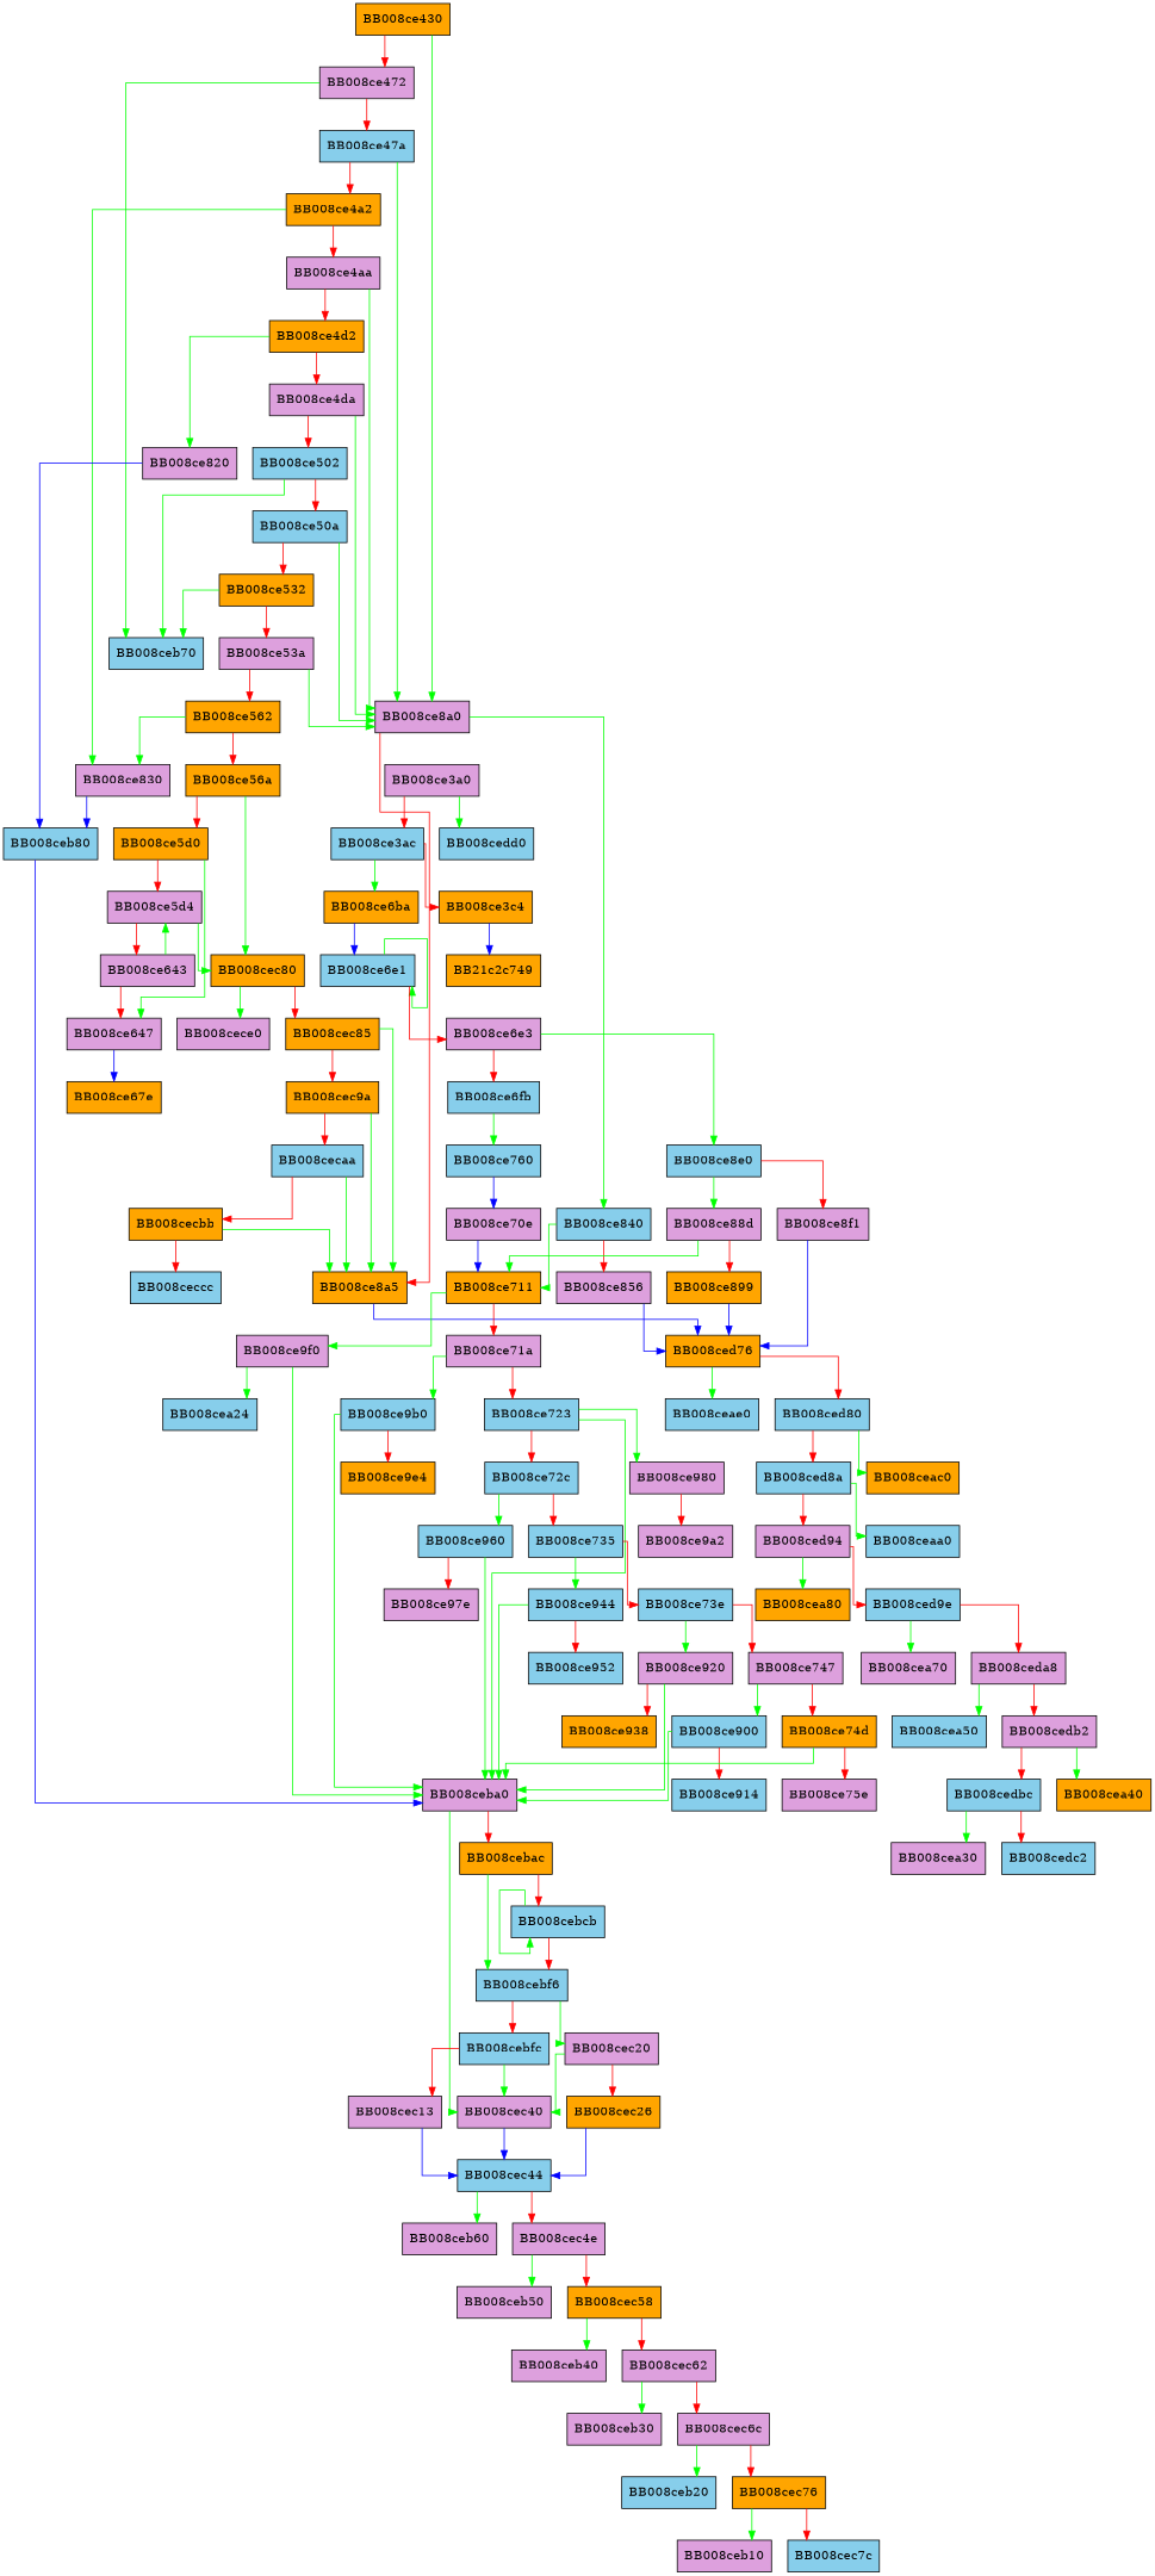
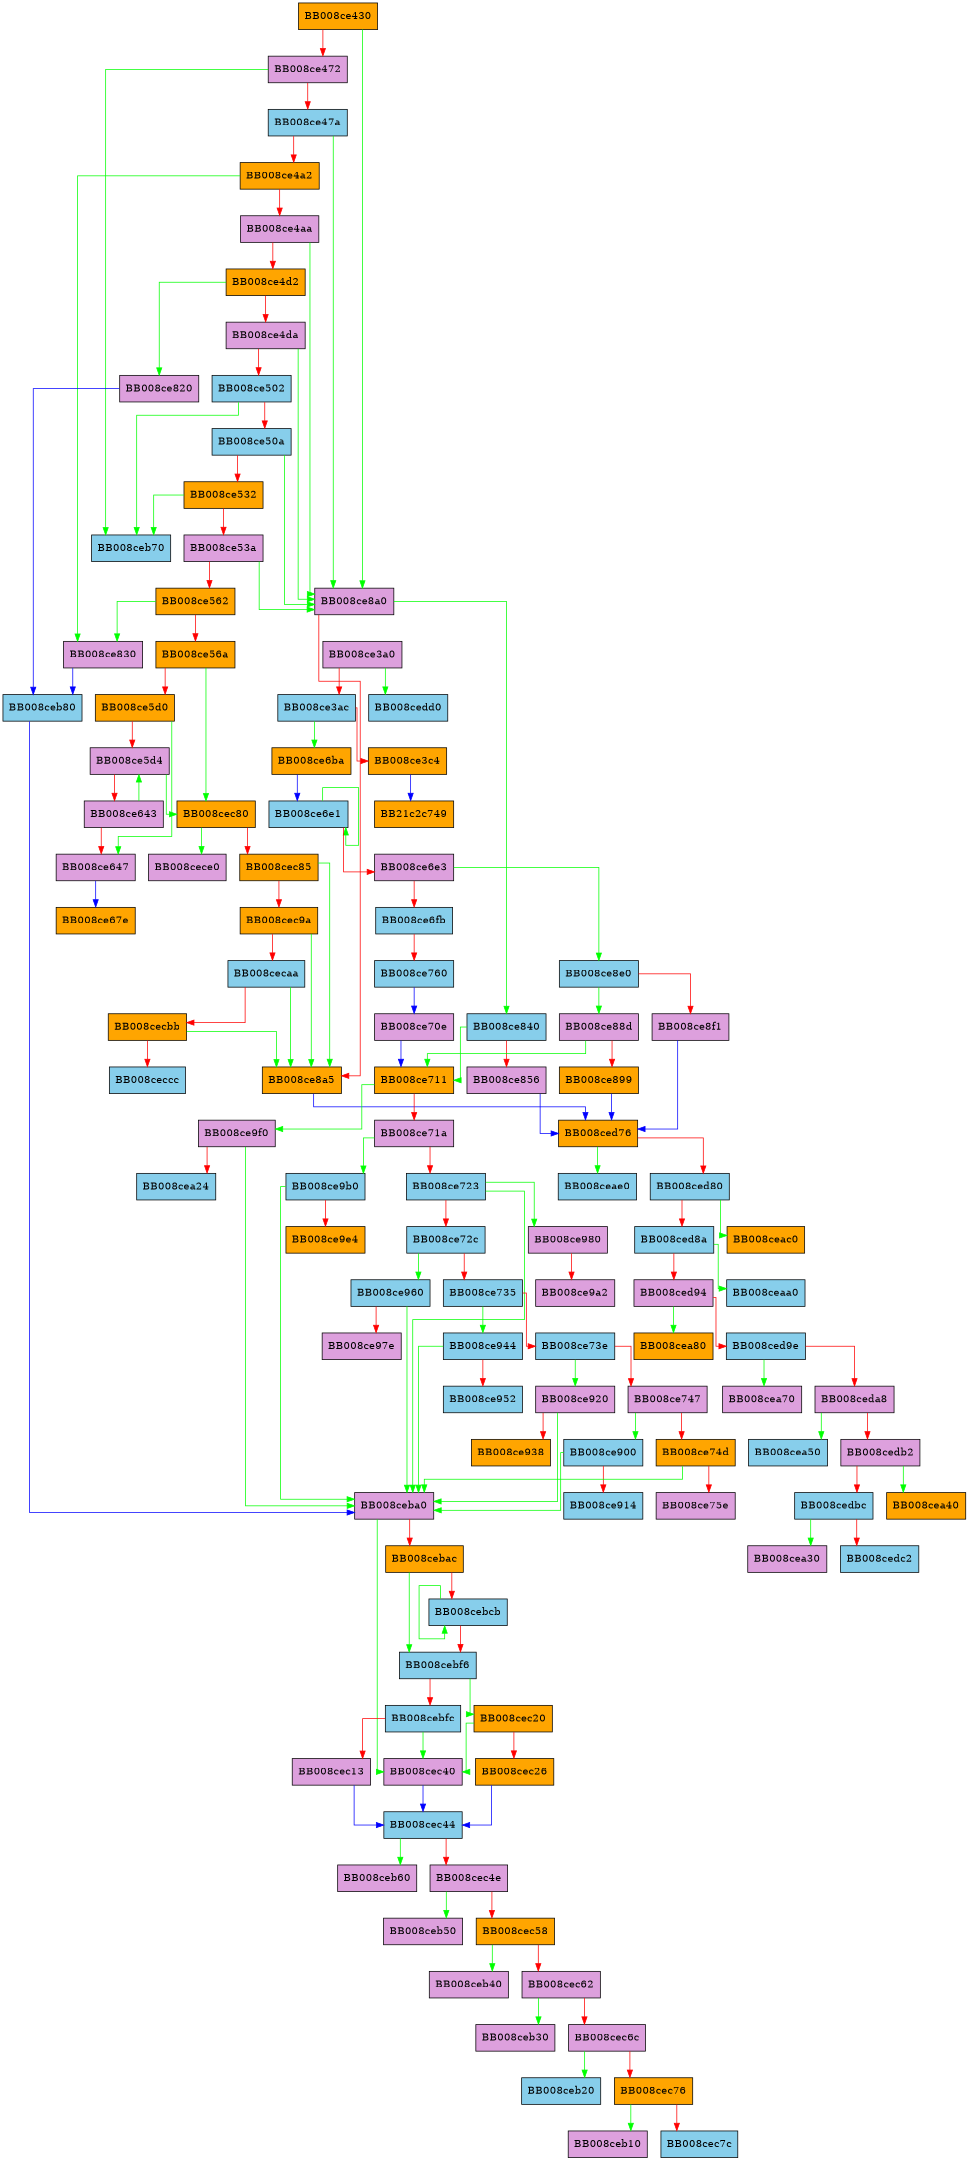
  digraph {
    splines=ortho
    node [fillcolor=plum shape=box style=filled]
    edge [color=green]
    BB008cedd0 [fillcolor=skyblue]
    BB008ce3a0
    BB008ce3ac [fillcolor=skyblue]
    BB008ce6ba [fillcolor=orange]
    BB008ce3c4 [fillcolor=orange]
    BB008ce6e1 [fillcolor=skyblue]
    BB21c2c749 [fillcolor=orange]
    BB008ce6e3
    BB008ce430 [fillcolor=orange]
    BB008ce8a0
    BB008ce472
    BB008ce840 [fillcolor=skyblue]
    BB008ce8a5 [fillcolor=orange]
    BB008ceb70 [fillcolor=skyblue]
    BB008ce47a [fillcolor=skyblue]
    BB008ce711 [fillcolor=orange]
    BB008ce856
    BB008ced76 [fillcolor=orange]
    BB008ce4a2 [fillcolor=orange]
    BB008ceb80 [fillcolor=skyblue]
    BB008ceba0
    BB008ce830
    BB008ce4aa
    BB008ce4d2 [fillcolor=orange]
    BB008ce820
    BB008ce4da
    BB008ce502 [fillcolor=skyblue]
    BB008ce50a [fillcolor=skyblue]
    BB008ce532 [fillcolor=orange]
    BB008ce53a
    BB008ce562 [fillcolor=orange]
    BB008ce56a [fillcolor=orange]
    BB008cec80 [fillcolor=orange]
    BB008ce5d0 [fillcolor=orange]
    BB008cece0
    BB008cec85 [fillcolor=orange]
    BB008ce647
    BB008ce5d4
    BB008cec9a [fillcolor=orange]
    BB008ce67e [fillcolor=orange]
    BB008ce643
    BB008ce8e0 [fillcolor=skyblue]
    BB008ce6fb [fillcolor=skyblue]
    BB008ce88d
    BB008ce8f1
    BB008ce760 [fillcolor=skyblue]
    BB008ce899 [fillcolor=orange]
    BB008ce70e
    BB008ce9f0
    BB008ce71a
    BB008cea24 [fillcolor=skyblue]
    BB008ce9b0 [fillcolor=skyblue]
    BB008ce723 [fillcolor=skyblue]
    BB008cec40
    BB008cebac [fillcolor=orange]
    BB008ce9e4 [fillcolor=orange]
    BB008ce980
    BB008ce72c [fillcolor=skyblue]
    BB008ce9a2
    BB008ce960 [fillcolor=skyblue]
    BB008ce735 [fillcolor=skyblue]
    BB008ce97e
    n63 [fillcolor=skyblue label=BB008ce944]
    BB008ce73e [fillcolor=skyblue]
    BB008ce952 [fillcolor=skyblue]
    BB008ce920
    BB008ce747
    BB008ce938 [fillcolor=orange]
    BB008ce900 [fillcolor=skyblue]
    BB008ce74d [fillcolor=orange]
    BB008ce914 [fillcolor=skyblue]
    BB008ce75e
    BB008cec44 [fillcolor=skyblue]
    BB008cebf6 [fillcolor=skyblue]
    BB008cebcb [fillcolor=skyblue]
    BB008ceae0 [fillcolor=skyblue]
    BB008ced80 [fillcolor=skyblue]
    BB008ceac0 [fillcolor=orange]
    BB008ced8a [fillcolor=skyblue]
    BB008ceb60
    BB008cec4e
-   BB008cec20
+   BB008cec20 [fillcolor=orange]
    BB008cebfc [fillcolor=skyblue]
    BB008cec26 [fillcolor=orange]
    BB008cec13
    BB008ceb50
    BB008cec58 [fillcolor=orange]
    BB008ceb40
    BB008cec62
    BB008ceb30
    BB008cec6c
    BB008ceb20 [fillcolor=skyblue]
    BB008cec76 [fillcolor=orange]
    BB008ceb10
    BB008cec7c [fillcolor=skyblue]
    BB008cecaa [fillcolor=skyblue]
    BB008cecbb [fillcolor=orange]
    BB008ceccc [fillcolor=skyblue]
    BB008ceaa0 [fillcolor=skyblue]
    BB008ced94
    BB008cea80 [fillcolor=orange]
    BB008ced9e [fillcolor=skyblue]
    BB008cea70
    BB008ceda8
    BB008cea50 [fillcolor=skyblue]
    BB008cedb2
    BB008cea40 [fillcolor=orange]
    BB008cedbc [fillcolor=skyblue]
    BB008cea30
    BB008cedc2 [fillcolor=skyblue]
    BB008ce3a0 -> BB008cedd0
    BB008ce3a0 -> BB008ce3ac [color=red]
    BB008ce3ac -> BB008ce6ba
    BB008ce3ac -> BB008ce3c4 [color=red]
    BB008ce6ba -> BB008ce6e1 [color=blue]
    BB008ce3c4 -> BB21c2c749 [color=blue]
    BB008ce6e1 -> BB008ce6e1
    BB008ce6e1 -> BB008ce6e3 [color=red]
    BB008ce6e3 -> BB008ce8e0
    BB008ce6e3 -> BB008ce6fb [color=red]
    BB008ce430 -> BB008ce8a0
    BB008ce430 -> BB008ce472 [color=red]
    BB008ce8a0 -> BB008ce840
    BB008ce8a0 -> BB008ce8a5 [color=red]
    BB008ce472 -> BB008ceb70
    BB008ce472 -> BB008ce47a [color=red]
    BB008ce840 -> BB008ce711
    BB008ce840 -> BB008ce856 [color=red]
    BB008ce8a5 -> BB008ced76 [color=blue]
    BB008ce47a -> BB008ce8a0
    BB008ce47a -> BB008ce4a2 [color=red]
    BB008ce711 -> BB008ce9f0
    BB008ce711 -> BB008ce71a [color=red]
    BB008ce856 -> BB008ced76 [color=blue]
    BB008ced76 -> BB008ceae0
    BB008ced76 -> BB008ced80 [color=red]
    BB008ce4a2 -> BB008ce830
    BB008ce4a2 -> BB008ce4aa [color=red]
    BB008ceb80 -> BB008ceba0 [color=blue]
    BB008ceba0 -> BB008cec40
    BB008ceba0 -> BB008cebac [color=red]
    BB008ce830 -> BB008ceb80 [color=blue]
    BB008ce4aa -> BB008ce8a0
    BB008ce4aa -> BB008ce4d2 [color=red]
    BB008ce4d2 -> BB008ce820
    BB008ce4d2 -> BB008ce4da [color=red]
    BB008ce820 -> BB008ceb80 [color=blue]
    BB008ce4da -> BB008ce8a0
    BB008ce4da -> BB008ce502 [color=red]
    BB008ce502 -> BB008ceb70
    BB008ce502 -> BB008ce50a [color=red]
    BB008ce50a -> BB008ce8a0
    BB008ce50a -> BB008ce532 [color=red]
    BB008ce532 -> BB008ceb70
    BB008ce532 -> BB008ce53a [color=red]
    BB008ce53a -> BB008ce8a0
    BB008ce53a -> BB008ce562 [color=red]
    BB008ce562 -> BB008ce830
    BB008ce562 -> BB008ce56a [color=red]
    BB008ce56a -> BB008cec80
    BB008ce56a -> BB008ce5d0 [color=red]
    BB008cec80 -> BB008cece0
    BB008cec80 -> BB008cec85 [color=red]
    BB008ce5d0 -> BB008ce647
    BB008ce5d0 -> BB008ce5d4 [color=red]
    BB008cec85 -> BB008ce8a5
    BB008cec85 -> BB008cec9a [color=red]
    BB008ce647 -> BB008ce67e [color=blue]
    BB008ce5d4 -> BB008cec80
    BB008ce5d4 -> BB008ce643 [color=red]
    BB008cec9a -> BB008ce8a5
    BB008cec9a -> BB008cecaa [color=red]
    BB008ce643 -> BB008ce647 [color=red]
    BB008ce643 -> BB008ce5d4
    BB008ce8e0 -> BB008ce88d
    BB008ce8e0 -> BB008ce8f1 [color=red]
-   BB008ce6fb -> BB008ce760
+   BB008ce6fb -> BB008ce760 [color=red]
    BB008ce88d -> BB008ce711
    BB008ce88d -> BB008ce899 [color=red]
    BB008ce8f1 -> BB008ced76 [color=blue]
    BB008ce760 -> BB008ce70e [color=blue]
    BB008ce899 -> BB008ced76 [color=blue]
    BB008ce70e -> BB008ce711 [color=blue]
    BB008ce9f0 -> BB008ceba0
-   BB008ce9f0 -> BB008cea24
+   BB008ce9f0 -> BB008cea24 [color=red]
    BB008ce71a -> BB008ce9b0
    BB008ce71a -> BB008ce723 [color=red]
    BB008ce9b0 -> BB008ceba0
    BB008ce9b0 -> BB008ce9e4 [color=red]
    BB008ce723 -> BB008ceba0
    BB008ce723 -> BB008ce980
    BB008ce723 -> BB008ce72c [color=red]
    BB008cec40 -> BB008cec44 [color=blue]
    BB008cebac -> BB008cebf6
    BB008cebac -> BB008cebcb [color=red]
    BB008ce980 -> BB008ce9a2 [color=red]
    BB008ce72c -> BB008ce960
    BB008ce72c -> BB008ce735 [color=red]
    BB008ce960 -> BB008ceba0
    BB008ce960 -> BB008ce97e [color=red]
    BB008ce735 -> n63
    BB008ce735 -> BB008ce73e [color=red]
    n63 -> BB008ceba0
    n63 -> BB008ce952 [color=red]
    BB008ce73e -> BB008ce920
    BB008ce73e -> BB008ce747 [color=red]
    BB008ce920 -> BB008ceba0
    BB008ce920 -> BB008ce938 [color=red]
    BB008ce747 -> BB008ce900
    BB008ce747 -> BB008ce74d [color=red]
    BB008ce900 -> BB008ceba0
    BB008ce900 -> BB008ce914 [color=red]
    BB008ce74d -> BB008ceba0
    BB008ce74d -> BB008ce75e [color=red]
    BB008cec44 -> BB008ceb60
    BB008cec44 -> BB008cec4e [color=red]
    BB008cebf6 -> BB008cec20
    BB008cebf6 -> BB008cebfc [color=red]
    BB008cebcb -> BB008cebf6 [color=red]
    BB008cebcb -> BB008cebcb
    BB008ced80 -> BB008ceac0
    BB008ced80 -> BB008ced8a [color=red]
    BB008ced8a -> BB008ceaa0
    BB008ced8a -> BB008ced94 [color=red]
    BB008cec4e -> BB008ceb50
    BB008cec4e -> BB008cec58 [color=red]
    BB008cec20 -> BB008cec40
    BB008cec20 -> BB008cec26 [color=red]
    BB008cebfc -> BB008cec40
    BB008cebfc -> BB008cec13 [color=red]
    BB008cec26 -> BB008cec44 [color=blue]
    BB008cec13 -> BB008cec44 [color=blue]
    BB008cec58 -> BB008ceb40
    BB008cec58 -> BB008cec62 [color=red]
    BB008cec62 -> BB008ceb30
    BB008cec62 -> BB008cec6c [color=red]
    BB008cec6c -> BB008ceb20
    BB008cec6c -> BB008cec76 [color=red]
    BB008cec76 -> BB008ceb10
    BB008cec76 -> BB008cec7c [color=red]
    BB008cecaa -> BB008ce8a5
    BB008cecaa -> BB008cecbb [color=red]
    BB008cecbb -> BB008ce8a5
    BB008cecbb -> BB008ceccc [color=red]
    BB008ced94 -> BB008cea80
    BB008ced94 -> BB008ced9e [color=red]
    BB008ced9e -> BB008cea70
    BB008ced9e -> BB008ceda8 [color=red]
    BB008ceda8 -> BB008cea50
    BB008ceda8 -> BB008cedb2 [color=red]
    BB008cedb2 -> BB008cea40
    BB008cedb2 -> BB008cedbc [color=red]
    BB008cedbc -> BB008cea30
    BB008cedbc -> BB008cedc2 [color=red]
  }
